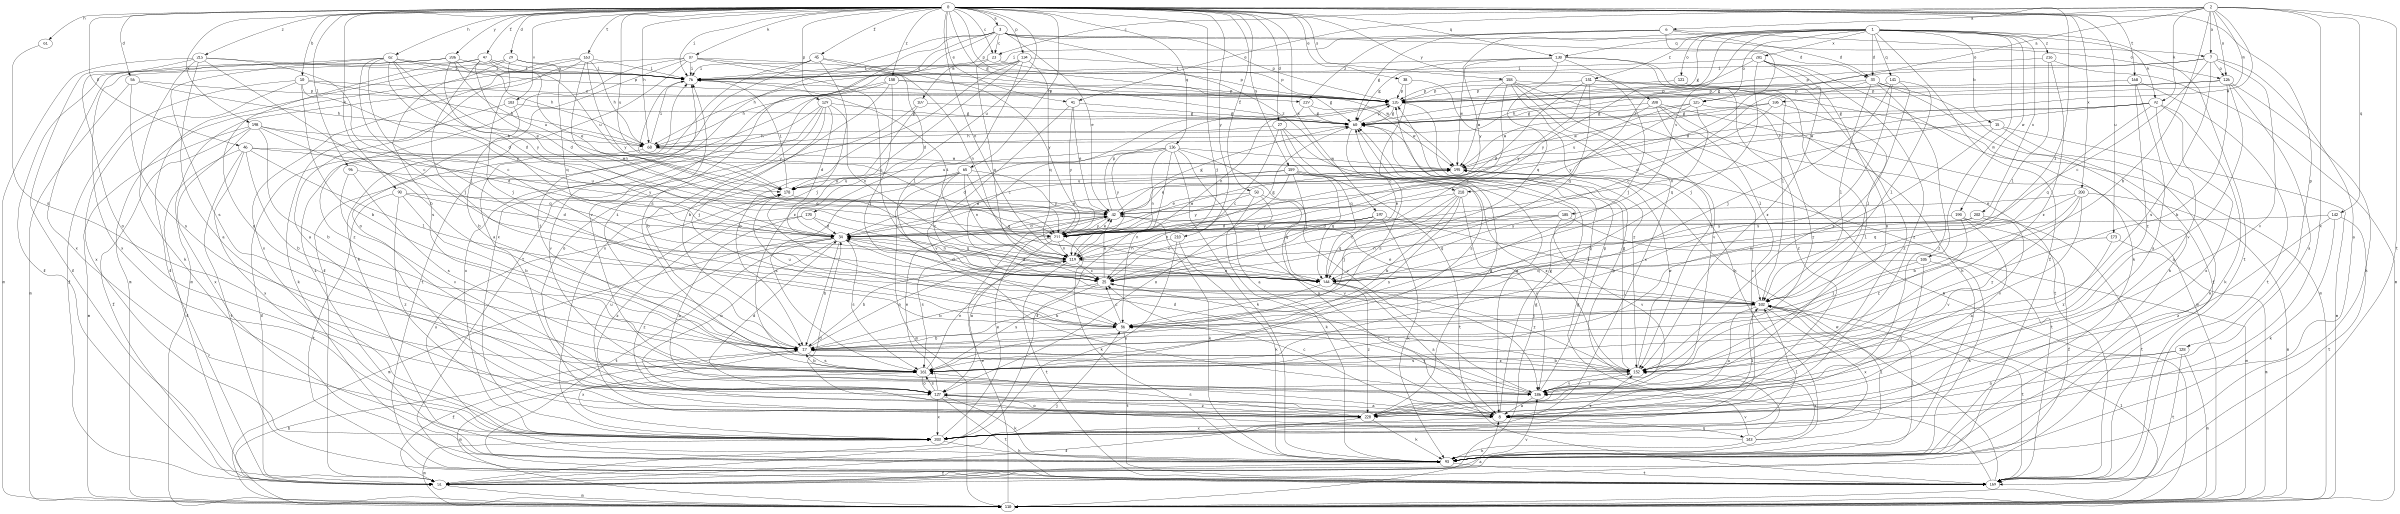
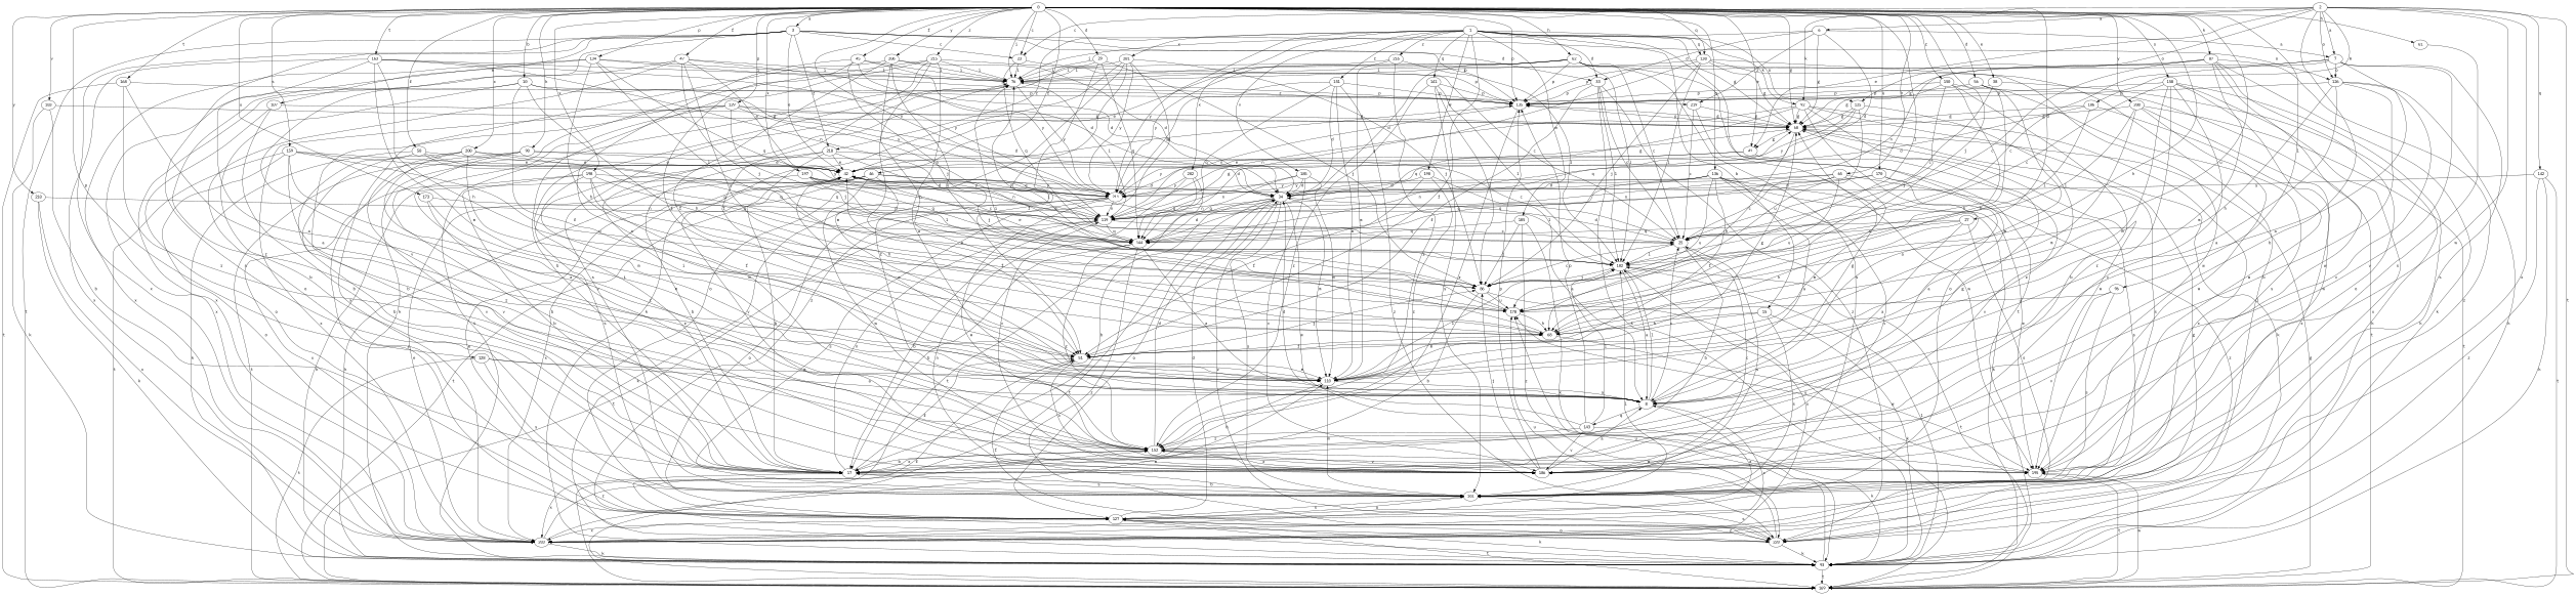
  strict digraph {
    fontname="IBM Plex Mono"
    node [fontname="IBM Plex Mono"]
    edge [fontname="IBM Plex Mono"]
    0
    3
    10
    23
    n5 [label=56]
    27
    29
    38
    41
    45
    46
    47
    50
    60
    61
    62
    65
    68
    76
    86
    87
    90
    96
    102
    119
    128
    129
    134
    135
    136
    138
    150
    158
    159
    163
    168
    170
    173
    178
    183
    197
    198
    200
    206
    208
    210
    215
    33
    169
    218
    126
    203
    42
    107
    161
    186
    51
    211
    17
    219
    144
    110
    8
    25
    93
    34
    195
    127
    220
    152
    1
    15
    92
    105
-   121
    125
    141
    151
    185
    190
    201
    202
    216
    2
    6
    7
    106
    142
    143
    0 -> 3 [label=a]
    0 -> 10 [label=b]
    0 -> 23 [label=c]
    0 -> n5 [label=d]
    0 -> 27 [label=d]
    0 -> 29 [label=d]
    0 -> 38 [label=e]
    0 -> 41 [label=e]
    0 -> 45 [label=f]
    0 -> 46 [label=f]
    0 -> 47 [label=f]
    0 -> 50 [label=f]
    0 -> 60 [label=g]
    0 -> 61 [label=h]
    0 -> 62 [label=h]
    0 -> 65 [label=h]
    0 -> 68 [label=h]
    0 -> 76 [label=i]
    0 -> 86 [label=j]
    0 -> 87 [label=k]
    0 -> 90 [label=k]
    0 -> 96 [label=l]
    0 -> 102 [label=l]
    0 -> 119 [label=n]
    0 -> 128 [label=p]
    0 -> 129 [label=p]
    0 -> 134 [label=p]
    0 -> 135 [label=p]
    0 -> 136 [label=q]
    0 -> 138 [label=q]
    0 -> 150 [label=r]
    0 -> 158 [label=s]
    0 -> 159 [label=s]
    0 -> 163 [label=t]
    0 -> 168 [label=t]
    0 -> 170 [label=u]
    0 -> 173 [label=u]
    0 -> 178 [label=u]
    0 -> 183 [label=v]
    0 -> 197 [label=x]
    0 -> 198 [label=x]
    0 -> 200 [label=x]
    0 -> 206 [label=y]
    0 -> 208 [label=y]
    0 -> 210 [label=y]
    0 -> 215 [label=z]
    3 -> 23 [label=c]
    3 -> 135 [label=p]
    3 -> 33 [label=d]
    3 -> 169 [label=t]
    3 -> 218 [label=z]
    3 -> 126 [label=o]
    3 -> 203 [label=x]
    3 -> 42 [label=e]
    3 -> 107 [label=m]
    3 -> 161 [label=s]
    3 -> 186 [label=v]
    10 -> 68 [label=h]
    10 -> 203 [label=x]
    10 -> 51 [label=f]
    10 -> 211 [label=y]
    10 -> 17 [label=b]
    10 -> 219 [label=z]
    23 -> 76 [label=i]
    23 -> 135 [label=p]
    23 -> 144 [label=q]
    n5 -> 68 [label=h]
    n5 -> 135 [label=p]
    n5 -> 161 [label=s]
    n5 -> 110 [label=m]
    27 -> 68 [label=h]
    27 -> 161 [label=s]
    27 -> 144 [label=q]
    27 -> 8 [label=a]
    27 -> 25 [label=c]
    29 -> 76 [label=i]
    29 -> 86 [label=j]
    29 -> 161 [label=s]
    29 -> 51 [label=f]
    29 -> 144 [label=q]
    38 -> 135 [label=p]
    38 -> 25 [label=c]
    38 -> 93 [label=k]
-   41 -> 60 [label=g]
+   60 -> 41 [label=g]
    41 -> 42 [label=e]
    41 -> 186 [label=v]
    41 -> 211 [label=y]
    45 -> 76 [label=i]
    45 -> 86 [label=j]
    45 -> 51 [label=f]
    45 -> 211 [label=y]
    45 -> 8 [label=a]
    45 -> 34 [label=d]
    46 -> 102 [label=l]
    46 -> 169 [label=t]
    46 -> 203 [label=x]
    46 -> 51 [label=f]
    46 -> 211 [label=y]
    46 -> 17 [label=b]
    46 -> 195 [label=w]
    47 -> 76 [label=i]
    47 -> 86 [label=j]
    47 -> 178 [label=u]
    47 -> 203 [label=x]
    47 -> 42 [label=e]
    47 -> 34 [label=d]
    47 -> 127 [label=o]
    50 -> 42 [label=e]
    50 -> 186 [label=v]
    50 -> 211 [label=y]
    50 -> 144 [label=q]
    50 -> 93 [label=k]
    60 -> 68 [label=h]
    60 -> 135 [label=p]
    60 -> 161 [label=s]
    61 -> 161 [label=s]
    62 -> 76 [label=i]
    62 -> 102 [label=l]
    62 -> 135 [label=p]
    62 -> 42 [label=e]
    62 -> 161 [label=s]
    62 -> 211 [label=y]
    62 -> 25 [label=c]
    62 -> 34 [label=d]
    62 -> 127 [label=o]
    65 -> 119 [label=n]
    65 -> 178 [label=u]
    65 -> 161 [label=s]
    65 -> 211 [label=y]
    65 -> 144 [label=q]
    65 -> 110 [label=m]
    65 -> 25 [label=c]
    68 -> 76 [label=i]
    68 -> 51 [label=f]
    68 -> 195 [label=w]
    76 -> 135 [label=p]
    76 -> 211 [label=y]
    86 -> 178 [label=u]
    86 -> 169 [label=t]
    86 -> 17 [label=b]
    86 -> 25 [label=c]
    87 -> 76 [label=i]
    87 -> 119 [label=n]
    87 -> 110 [label=m]
    87 -> 25 [label=c]
    87 -> 93 [label=k]
    87 -> 195 [label=w]
    87 -> 127 [label=o]
    87 -> 220 [label=z]
    90 -> 169 [label=t]
    90 -> 42 [label=e]
    90 -> 17 [label=b]
    90 -> 34 [label=d]
    90 -> 220 [label=z]
    96 -> 178 [label=u]
    96 -> 161 [label=s]
    96 -> 186 [label=v]
    102 -> 86 [label=j]
    102 -> 169 [label=t]
    102 -> 203 [label=x]
    102 -> 42 [label=e]
    102 -> 8 [label=a]
    119 -> 60 [label=g]
    119 -> 76 [label=i]
    119 -> 169 [label=t]
    119 -> 17 [label=b]
    119 -> 144 [label=q]
    119 -> 25 [label=c]
    128 -> 169 [label=t]
    128 -> 161 [label=s]
    128 -> 110 [label=m]
    128 -> 8 [label=a]
    129 -> 60 [label=g]
    129 -> 86 [label=j]
    129 -> 119 [label=n]
    129 -> 203 [label=x]
    129 -> 186 [label=v]
    129 -> 17 [label=b]
    129 -> 34 [label=d]
    134 -> 68 [label=h]
    134 -> 76 [label=i]
    134 -> 102 [label=l]
    134 -> 135 [label=p]
    134 -> 203 [label=x]
    134 -> 144 [label=q]
    134 -> 152 [label=r]
    135 -> 60 [label=g]
    135 -> 119 [label=n]
    135 -> 152 [label=r]
    136 -> 119 [label=n]
    136 -> 178 [label=u]
    136 -> 186 [label=v]
    136 -> 51 [label=f]
    136 -> 211 [label=y]
    136 -> 8 [label=a]
    136 -> 93 [label=k]
    136 -> 34 [label=d]
    136 -> 195 [label=w]
    138 -> 60 [label=g]
    138 -> 76 [label=i]
    138 -> 86 [label=j]
    138 -> 102 [label=l]
    138 -> 144 [label=q]
    138 -> 195 [label=w]
    138 -> 220 [label=l]
    150 -> 60 [label=g]
    150 -> 68 [label=h]
    150 -> 86 [label=j]
    150 -> 135 [label=p]
    150 -> 169 [label=t]
    150 -> 17 [label=b]
    158 -> 135 [label=p]
    158 -> 203 [label=x]
    158 -> 186 [label=v]
    158 -> 110 [label=m]
    158 -> 25 [label=c]
    158 -> 93 [label=k]
    158 -> 195 [label=w]
    158 -> 152 [label=r]
    159 -> 178 [label=u]
    159 -> 169 [label=t]
    159 -> 42 [label=e]
    159 -> 144 [label=q]
    159 -> 8 [label=a]
    159 -> 127 [label=o]
    159 -> 152 [label=r]
    163 -> 68 [label=h]
    163 -> 76 [label=i]
    163 -> 119 [label=n]
    163 -> 203 [label=x]
    163 -> 211 [label=y]
    163 -> 110 [label=m]
    163 -> 8 [label=a]
    168 -> 135 [label=p]
    168 -> 169 [label=t]
    168 -> 8 [label=a]
    168 -> 152 [label=r]
    170 -> 144 [label=q]
    170 -> 8 [label=a]
    170 -> 34 [label=d]
    170 -> 220 [label=z]
    173 -> 119 [label=n]
    173 -> 110 [label=m]
    173 -> 152 [label=r]
+   178 -> 68 [label=h]
    178 -> 76 [label=i]
    178 -> 42 [label=e]
    183 -> 60 [label=g]
    183 -> 17 [label=b]
    183 -> 93 [label=k]
    197 -> 102 [label=l]
    197 -> 119 [label=n]
    197 -> 211 [label=y]
    197 -> 144 [label=q]
    197 -> 25 [label=c]
    197 -> 93 [label=k]
    198 -> 68 [label=h]
    198 -> 203 [label=x]
    198 -> 51 [label=f]
    198 -> 17 [label=b]
    198 -> 144 [label=q]
    198 -> 110 [label=m]
    198 -> 34 [label=d]
    200 -> 42 [label=e]
    200 -> 186 [label=v]
    200 -> 17 [label=b]
    200 -> 144 [label=q]
    200 -> 110 [label=m]
    200 -> 152 [label=r]
    206 -> 68 [label=h]
    206 -> 76 [label=i]
    206 -> 178 [label=u]
    206 -> 203 [label=x]
    206 -> 51 [label=f]
    206 -> 34 [label=d]
    208 -> 60 [label=g]
    208 -> 102 [label=l]
    208 -> 169 [label=t]
    208 -> 203 [label=x]
    208 -> 110 [label=m]
    208 -> 195 [label=w]
    210 -> 119 [label=n]
    210 -> 203 [label=x]
    210 -> 93 [label=k]
    215 -> 76 [label=i]
    215 -> 51 [label=f]
    215 -> 17 [label=b]
    215 -> 110 [label=m]
    215 -> 8 [label=a]
    215 -> 25 [label=c]
    215 -> 93 [label=k]
    33 -> 102 [label=l]
    33 -> 135 [label=p]
    33 -> 51 [label=f]
    33 -> 25 [label=c]
    33 -> 93 [label=k]
    33 -> 220 [label=z]
    169 -> 60 [label=g]
    169 -> 195 [label=w]
    218 -> 86 [label=j]
    218 -> 42 [label=e]
    218 -> 161 [label=s]
    218 -> 186 [label=v]
    218 -> 17 [label=b]
    218 -> 25 [label=c]
    126 -> 68 [label=h]
    126 -> 135 [label=p]
    126 -> 186 [label=v]
    126 -> 17 [label=b]
    126 -> 8 [label=a]
    126 -> 93 [label=k]
    203 -> 102 [label=l]
    203 -> 42 [label=e]
    203 -> 110 [label=m]
    203 -> 93 [label=k]
    203 -> 152 [label=r]
    42 -> 60 [label=g]
    42 -> 135 [label=p]
    42 -> 211 [label=y]
    42 -> 93 [label=k]
    42 -> 34 [label=d]
    107 -> 60 [label=g]
    107 -> 17 [label=b]
    107 -> 127 [label=o]
    161 -> 119 [label=n]
    161 -> 17 [label=b]
    161 -> 110 [label=m]
    161 -> 127 [label=o]
    186 -> 86 [label=j]
    186 -> 135 [label=p]
    186 -> 8 [label=a]
    186 -> 25 [label=c]
    186 -> 152 [label=r]
    51 -> 60 [label=g]
    51 -> 86 [label=j]
    51 -> 186 [label=v]
    51 -> 110 [label=m]
    211 -> 119 [label=n]
    211 -> 42 [label=e]
    211 -> 161 [label=s]
    211 -> 93 [label=k]
    211 -> 195 [label=w]
    211 -> 127 [label=o]
    17 -> 76 [label=i]
    17 -> 119 [label=n]
    17 -> 203 [label=x]
    17 -> 161 [label=s]
    17 -> 51 [label=f]
    17 -> 152 [label=r]
    219 -> 60 [label=g]
    219 -> 25 [label=c]
    219 -> 195 [label=w]
    144 -> 17 [label=b]
    144 -> 8 [label=a]
    144 -> 34 [label=d]
    144 -> 220 [label=z]
    144 -> 152 [label=r]
    110 -> 102 [label=l]
    110 -> 42 [label=e]
    110 -> 17 [label=b]
    110 -> 8 [label=a]
    8 -> 60 [label=g]
    8 -> 102 [label=l]
    8 -> 203 [label=x]
    8 -> 25 [label=c]
    8 -> 143 [label=q]
    25 -> 102 [label=l]
    25 -> 42 [label=e]
    25 -> 161 [label=s]
    25 -> 17 [label=b]
    25 -> 34 [label=d]
    93 -> 76 [label=i]
    93 -> 102 [label=l]
    93 -> 178 [label=u]
    93 -> 169 [label=t]
    93 -> 51 [label=f]
    34 -> 119 [label=n]
    34 -> 169 [label=t]
    34 -> 161 [label=s]
    34 -> 17 [label=b]
    34 -> 110 [label=m]
    34 -> 195 [label=w]
    34 -> 127 [label=o]
    34 -> 220 [label=z]
    195 -> 178 [label=u]
    195 -> 169 [label=t]
    127 -> 169 [label=t]
    127 -> 203 [label=x]
    127 -> 42 [label=e]
    127 -> 161 [label=s]
    127 -> 8 [label=a]
    127 -> 93 [label=k]
    127 -> 34 [label=d]
    127 -> 220 [label=z]
    220 -> 60 [label=g]
    220 -> 178 [label=u]
    220 -> 161 [label=s]
    220 -> 51 [label=f]
    220 -> 93 [label=k]
    220 -> 127 [label=o]
    152 -> 60 [label=g]
    152 -> 76 [label=i]
    152 -> 186 [label=v]
    152 -> 17 [label=b]
    152 -> 34 [label=d]
    152 -> 195 [label=w]
    1 -> 60 [label=g]
    1 -> 138 [label=q]
    1 -> 33 [label=d]
    1 -> 169 [label=t]
    1 -> 218 [label=z]
    1 -> 51 [label=f]
    1 -> 211 [label=y]
    1 -> 15 [label=b]
    1 -> 92 [label=k]
    1 -> 105 [label=m]
-   1 -> 121 [label=o]
    1 -> 125 [label=o]
    1 -> 141 [label=q]
    1 -> 151 [label=r]
    1 -> 185 [label=v]
    1 -> 190 [label=w]
    1 -> 201 [label=x]
    1 -> 202 [label=x]
    1 -> 216 [label=z]
    15 -> 68 [label=h]
    15 -> 161 [label=s]
    15 -> 110 [label=m]
    15 -> 93 [label=k]
    92 -> 60 [label=g]
    92 -> 119 [label=n]
    92 -> 203 [label=x]
    92 -> 144 [label=q]
    92 -> 8 [label=a]
    92 -> 93 [label=k]
    92 -> 195 [label=w]
    105 -> 86 [label=j]
    105 -> 144 [label=q]
    105 -> 93 [label=k]
    105 -> 220 [label=z]
-   121 -> 135 [label=p]
-   121 -> 220 [label=z]
    125 -> 60 [label=g]
    125 -> 178 [label=u]
    125 -> 211 [label=y]
    125 -> 144 [label=q]
    125 -> 152 [label=r]
    141 -> 86 [label=j]
    141 -> 102 [label=l]
    141 -> 135 [label=p]
    141 -> 161 [label=s]
    141 -> 152 [label=r]
    151 -> 135 [label=p]
    151 -> 211 [label=y]
    151 -> 144 [label=q]
    151 -> 110 [label=m]
    151 -> 34 [label=d]
    151 -> 220 [label=z]
    185 -> 119 [label=n]
    185 -> 186 [label=v]
    185 -> 144 [label=q]
    185 -> 110 [label=m]
    185 -> 34 [label=d]
    190 -> 51 [label=f]
    190 -> 8 [label=a]
    190 -> 34 [label=d]
    190 -> 152 [label=r]
    201 -> 76 [label=i]
    201 -> 86 [label=j]
    201 -> 211 [label=y]
    201 -> 93 [label=k]
    201 -> 127 [label=o]
    201 -> 220 [label=z]
    201 -> 152 [label=r]
    202 -> 169 [label=t]
    202 -> 186 [label=v]
    202 -> 211 [label=y]
    202 -> 144 [label=q]
    216 -> 76 [label=i]
    216 -> 102 [label=l]
    216 -> 110 [label=m]
    216 -> 152 [label=r]
    2 -> 23 [label=c]
    2 -> 41 [label=e]
    2 -> 169 [label=t]
    2 -> 126 [label=o]
    2 -> 203 [label=x]
    2 -> 17 [label=b]
    2 -> 195 [label=w]
    2 -> 92 [label=k]
    2 -> 125 [label=o]
    2 -> 6 [label=a]
    2 -> 7 [label=a]
    2 -> 106 [label=m]
    2 -> 142 [label=q]
    6 -> 60 [label=g]
    6 -> 76 [label=i]
    6 -> 33 [label=d]
    6 -> 219 [label=z]
    6 -> 34 [label=d]
    6 -> 7 [label=a]
    7 -> 60 [label=g]
    7 -> 135 [label=p]
    7 -> 126 [label=o]
    7 -> 161 [label=s]
    7 -> 186 [label=v]
    7 -> 8 [label=a]
    7 -> 25 [label=c]
    106 -> 60 [label=g]
    106 -> 102 [label=l]
    106 -> 34 [label=d]
    106 -> 195 [label=w]
    142 -> 169 [label=t]
    142 -> 211 [label=y]
    142 -> 93 [label=k]
    142 -> 220 [label=z]
    143 -> 102 [label=l]
    143 -> 135 [label=p]
    143 -> 186 [label=v]
    143 -> 93 [label=k]
    143 -> 34 [label=d]
    143 -> 152 [label=r]
  }
